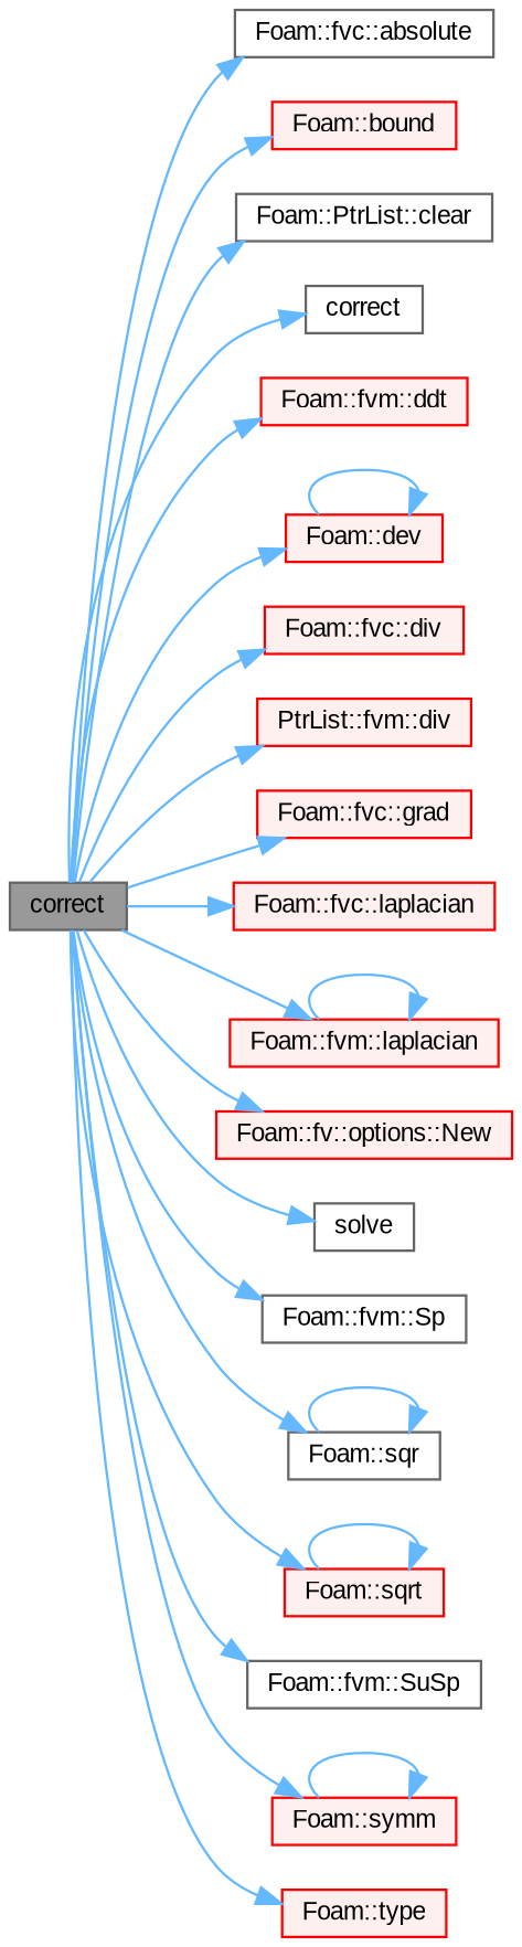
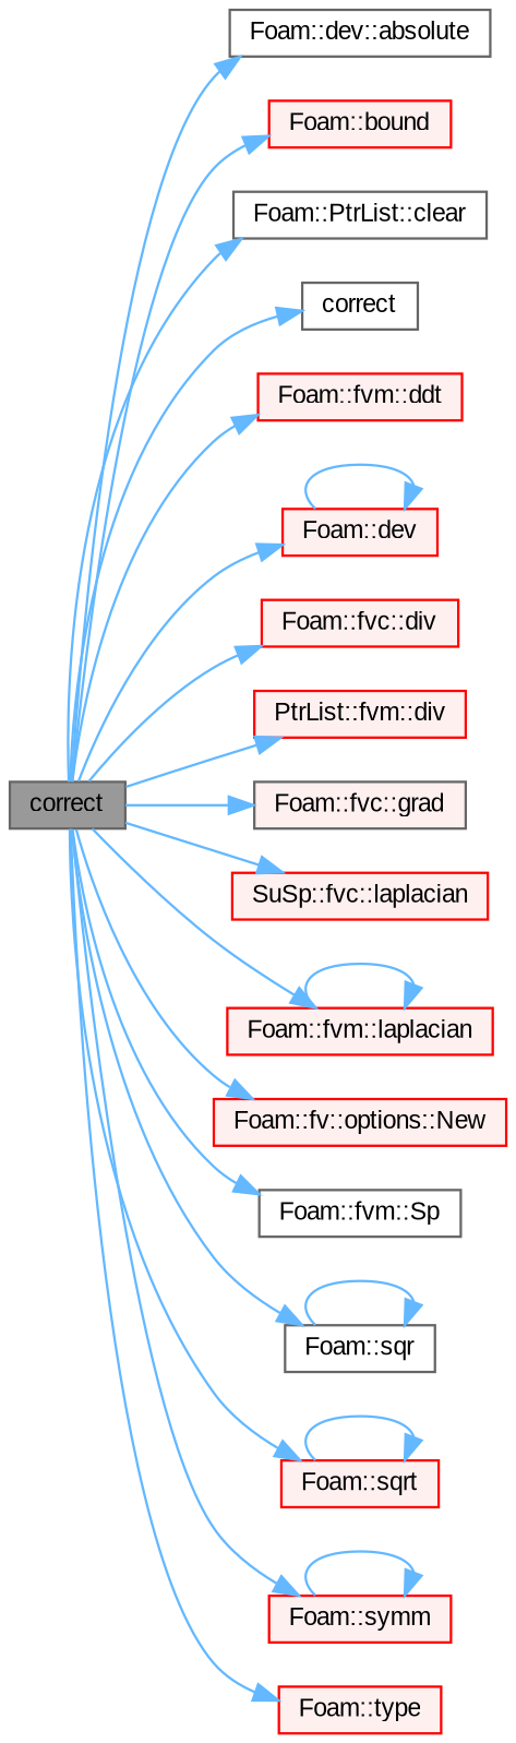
  digraph {
    fontname="Liberation Sans"
    rankdir=LR
    node [color=red fillcolor="#FFF0F0" fontname="Liberation Sans" fontsize=10 shape=box style=filled]
    edge [color=steelblue1 fontname="Liberation Sans" fontsize=10 labelfontname=Helvetica labelfontsize=10 style=solid]
    n1 [color=gray40 fillcolor=grey60 fontcolor=black height=0.2 label=correct width=0.4]
-   n2 [color=grey40 fillcolor=white height=0.2 label="Foam::fvc::absolute" width=0.4]
+   n2 [color=grey40 fillcolor=white height=0.2 label="Foam::dev::absolute" width=0.4]
    n3 [height=0.2 label="Foam::bound" width=0.4]
    n4 [color=grey40 fillcolor=white height=0.2 label="Foam::PtrList::clear" width=0.4]
    n5 [color=grey40 fillcolor=white height=0.2 label=correct width=0.4]
    n6 [height=0.2 label="Foam::fvm::ddt" width=0.4]
    n7 [height=0.2 label="Foam::dev" width=0.4]
    n8 [height=0.2 label="Foam::fvc::div" width=0.4]
    n9 [height=0.2 label="PtrList::fvm::div" width=0.4]
-   n10 [height=0.2 label="Foam::fvc::grad" width=0.4]
-   n11 [height=0.2 label="Foam::fvc::laplacian" width=0.4]
+   n10 [color=grey40 height=0.2 label="Foam::fvc::grad" width=0.4]
+   n11 [height=0.2 label="SuSp::fvc::laplacian" width=0.4]
    n12 [height=0.2 label="Foam::fvm::laplacian" width=0.4]
    n13 [height=0.2 label="Foam::fv::options::New" width=0.4]
-   n14 [color=grey40 fillcolor=white height=0.2 label=solve width=0.4]
    n15 [color=grey40 fillcolor=white height=0.2 label="Foam::fvm::Sp" width=0.4]
    n16 [color=grey40 fillcolor=white height=0.2 label="Foam::sqr" width=0.4]
    n17 [height=0.2 label="Foam::sqrt" width=0.4]
-   n18 [color=grey40 fillcolor=white height=0.2 label="Foam::fvm::SuSp" width=0.4]
    n19 [height=0.2 label="Foam::symm" width=0.4]
    n20 [height=0.2 label="Foam::type" width=0.4]
    n1 -> n2
    n1 -> n3
    n1 -> n4
    n1 -> n5
    n1 -> n6
    n1 -> n7
    n1 -> n8
    n1 -> n9
    n1 -> n10
    n1 -> n11
    n1 -> n12
    n1 -> n13
-   n1 -> n14
    n1 -> n15
    n1 -> n16
    n1 -> n17
-   n1 -> n18
    n1 -> n19
    n1 -> n20
    n7 -> n7
    n12 -> n12
    n16 -> n16
    n17 -> n17
    n19 -> n19
  }
